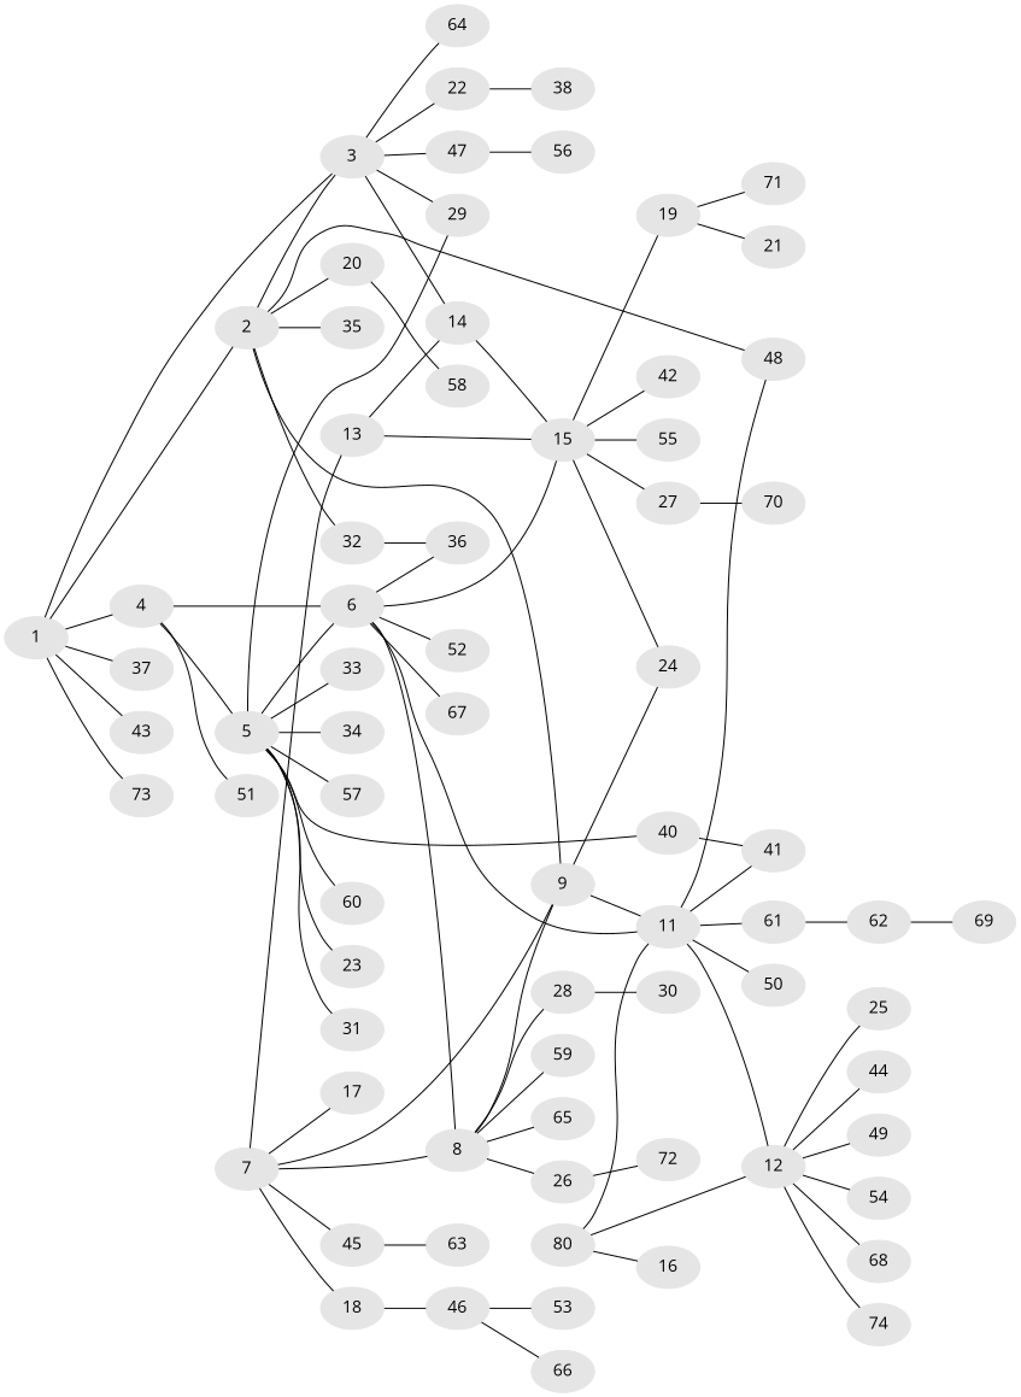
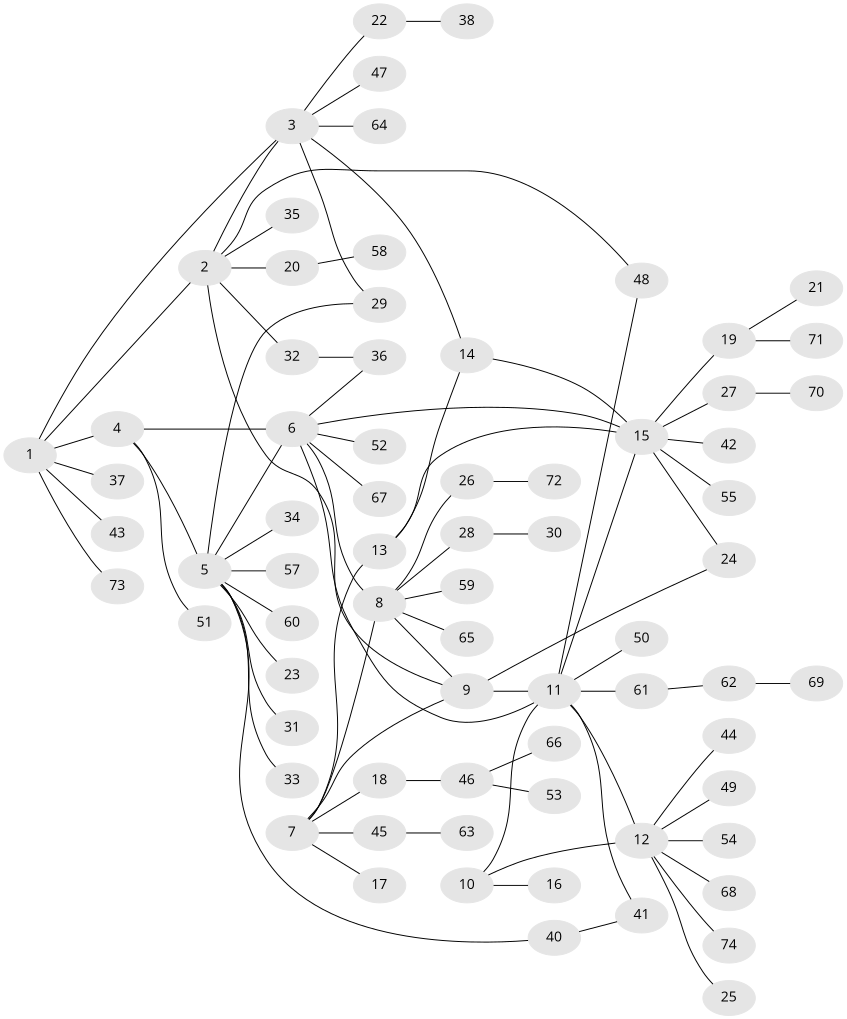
  graph {
    fontname="Open Sans"
    rankdir=LR
    node [color=gray90 fontname="Open Sans" style=filled]
    edge [fontname="Open Sans"]
    1
    2
    3
    4
    37
    43
    73
    9
    20
    32
    35
    48
    14
    22
    29
    47
    64
    5
    6
    51
    11
    24
    58
    36
    15
    12
    41
    50
    61
    38
-   56
    23
    31
    33
    34
    40
    57
    60
    8
    52
    67
    26
    28
    59
    65
    19
    27
    42
    55
    7
    13
    17
    18
    45
    46
    63
    72
    30
-   10 [label=80]
+   10
    16
    25
    44
    49
    54
    68
    74
    62
    21
    71
    70
    53
    66
    69
    1 -- 2
    1 -- 3
    1 -- 4
    1 -- 37
    1 -- 43
    1 -- 73
    2 -- 3
    2 -- 9
    2 -- 20
    2 -- 32
    2 -- 35
    2 -- 48
    3 -- 14
    3 -- 22
    3 -- 29
    3 -- 47
    3 -- 64
    4 -- 5
    4 -- 6
    4 -- 51
    9 -- 11
    9 -- 24
    20 -- 58
    32 -- 36
    14 -- 15
    22 -- 38
-   47 -- 56
    5 -- 29
    5 -- 6
    5 -- 23
    5 -- 31
    5 -- 33
    5 -- 34
    5 -- 40
    5 -- 57
    5 -- 60
    6 -- 11
    6 -- 36
    6 -- 15
    6 -- 8
    6 -- 52
    6 -- 67
    11 -- 48
+   11 -- 15
    11 -- 12
    11 -- 41
    11 -- 50
    11 -- 61
    15 -- 24
    15 -- 19
    15 -- 27
    15 -- 42
    15 -- 55
    12 -- 25
    12 -- 44
    12 -- 49
    12 -- 54
    12 -- 68
    12 -- 74
    61 -- 62
    40 -- 41
    8 -- 9
    8 -- 26
    8 -- 28
    8 -- 59
    8 -- 65
    26 -- 72
    28 -- 30
    19 -- 21
    19 -- 71
    27 -- 70
    7 -- 9
    7 -- 8
    7 -- 13
    7 -- 17
    7 -- 18
    7 -- 45
    13 -- 14
    13 -- 15
    18 -- 46
    45 -- 63
    46 -- 53
    46 -- 66
    10 -- 11
    10 -- 12
    10 -- 16
    62 -- 69
  }
